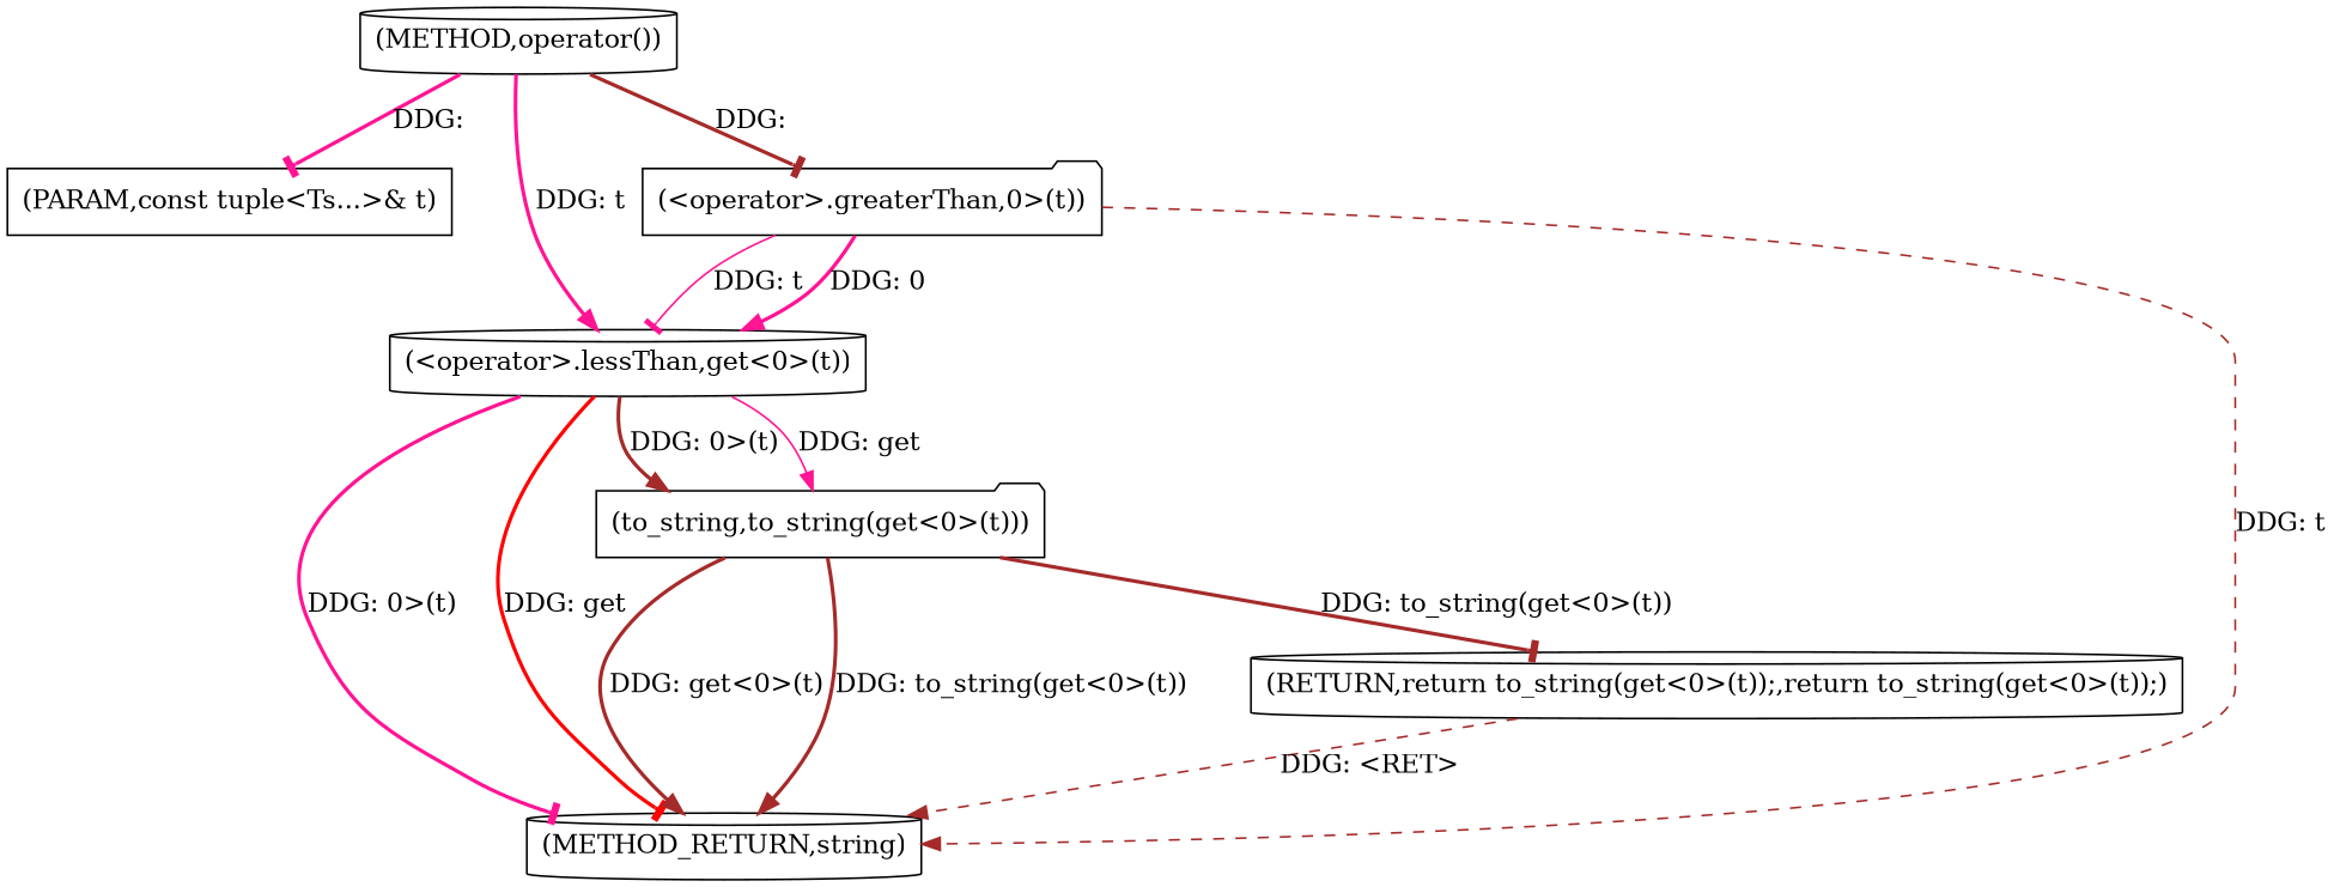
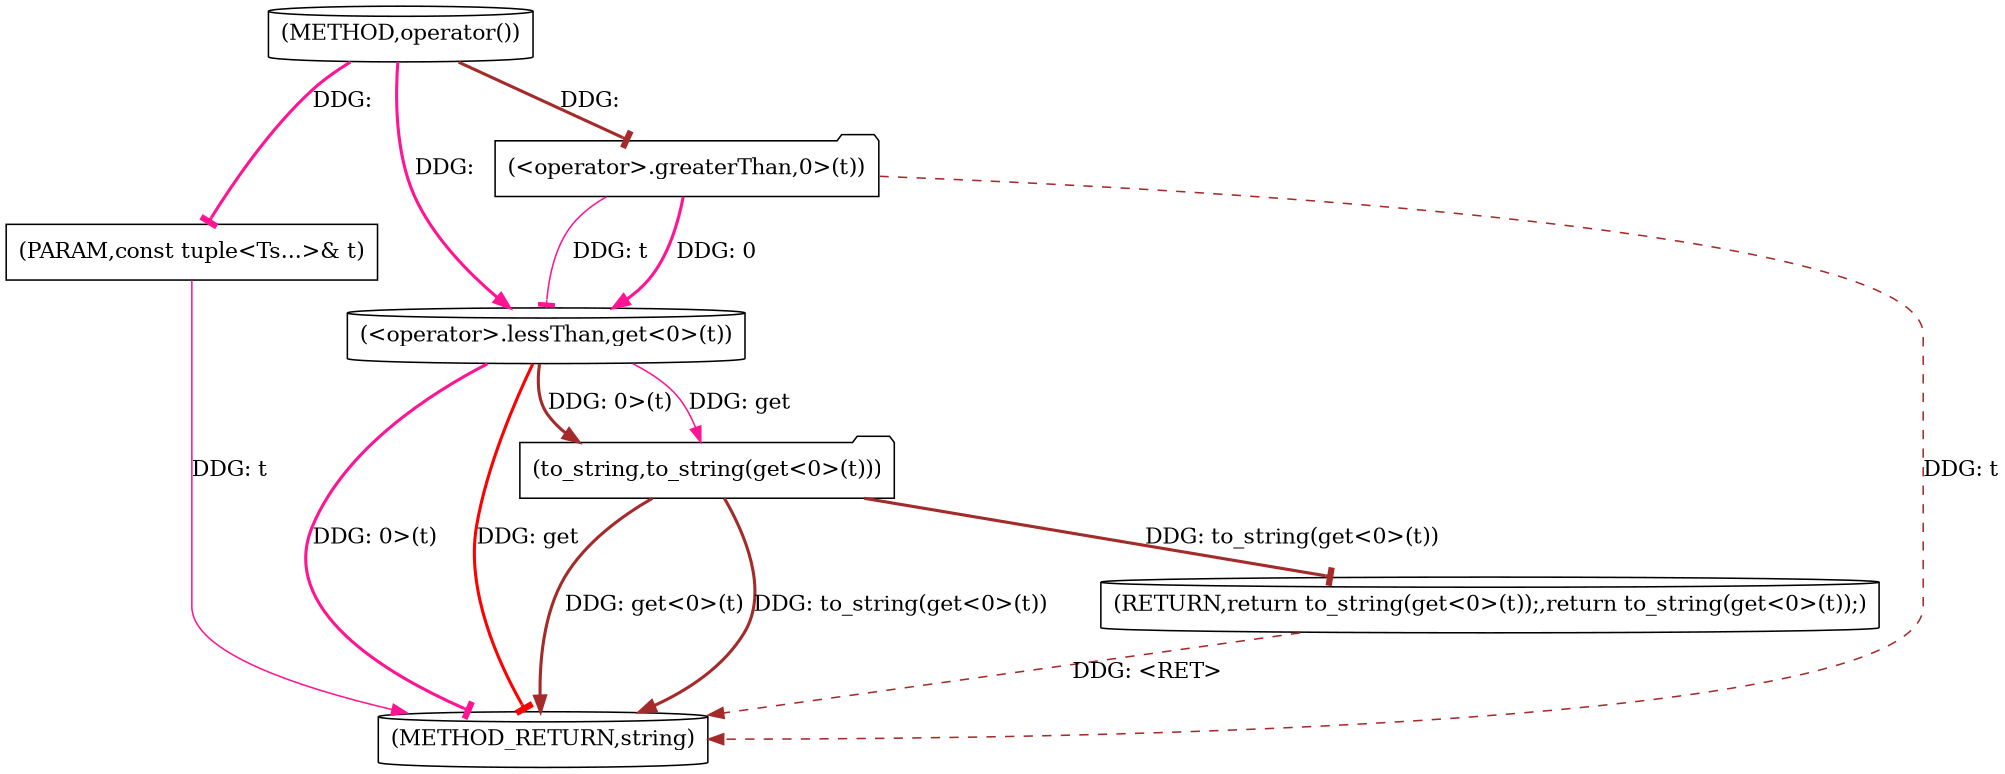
  digraph {
    node [shape=cylinder]
    edge [arrowhead=normal color=deeppink style=bold]
    n1 [label="(METHOD,operator())"]
    n2 [label="(PARAM,const tuple<Ts...>& t)" shape=box]
    n3 [label="(<operator>.lessThan,get<0>(t))"]
    n4 [label="(<operator>.greaterThan,0>(t))" shape=folder]
    n5 [label="(METHOD_RETURN,string)"]
    n6 [label="(to_string,to_string(get<0>(t)))" shape=folder]
    n7 [label="(RETURN,return to_string(get<0>(t));,return to_string(get<0>(t));)"]
    n1 -> n2 [arrowhead=tee label="DDG: "]
-   n1 -> n3 [label="DDG: t"]
+   n1 -> n3 [label="DDG: "]
    n1 -> n4 [arrowhead=tee color=brown label="DDG: "]
+   n2 -> n5 [label="DDG: t" style=solid]
    n3 -> n5 [arrowhead=tee label="DDG: 0>(t)"]
    n3 -> n5 [arrowhead=tee color=red label="DDG: get"]
    n3 -> n6 [color=brown label="DDG: 0>(t)"]
    n3 -> n6 [label="DDG: get" style=solid]
    n4 -> n3 [arrowhead=tee label="DDG: t" style=solid]
    n4 -> n3 [label="DDG: 0"]
    n4 -> n5 [color=brown label="DDG: t" style=dashed]
    n6 -> n5 [color=brown label="DDG: get<0>(t)"]
    n6 -> n5 [color=brown label="DDG: to_string(get<0>(t))"]
    n6 -> n7 [arrowhead=tee color=brown label="DDG: to_string(get<0>(t))"]
    n7 -> n5 [color=brown label="DDG: <RET>" style=dashed]
  }
